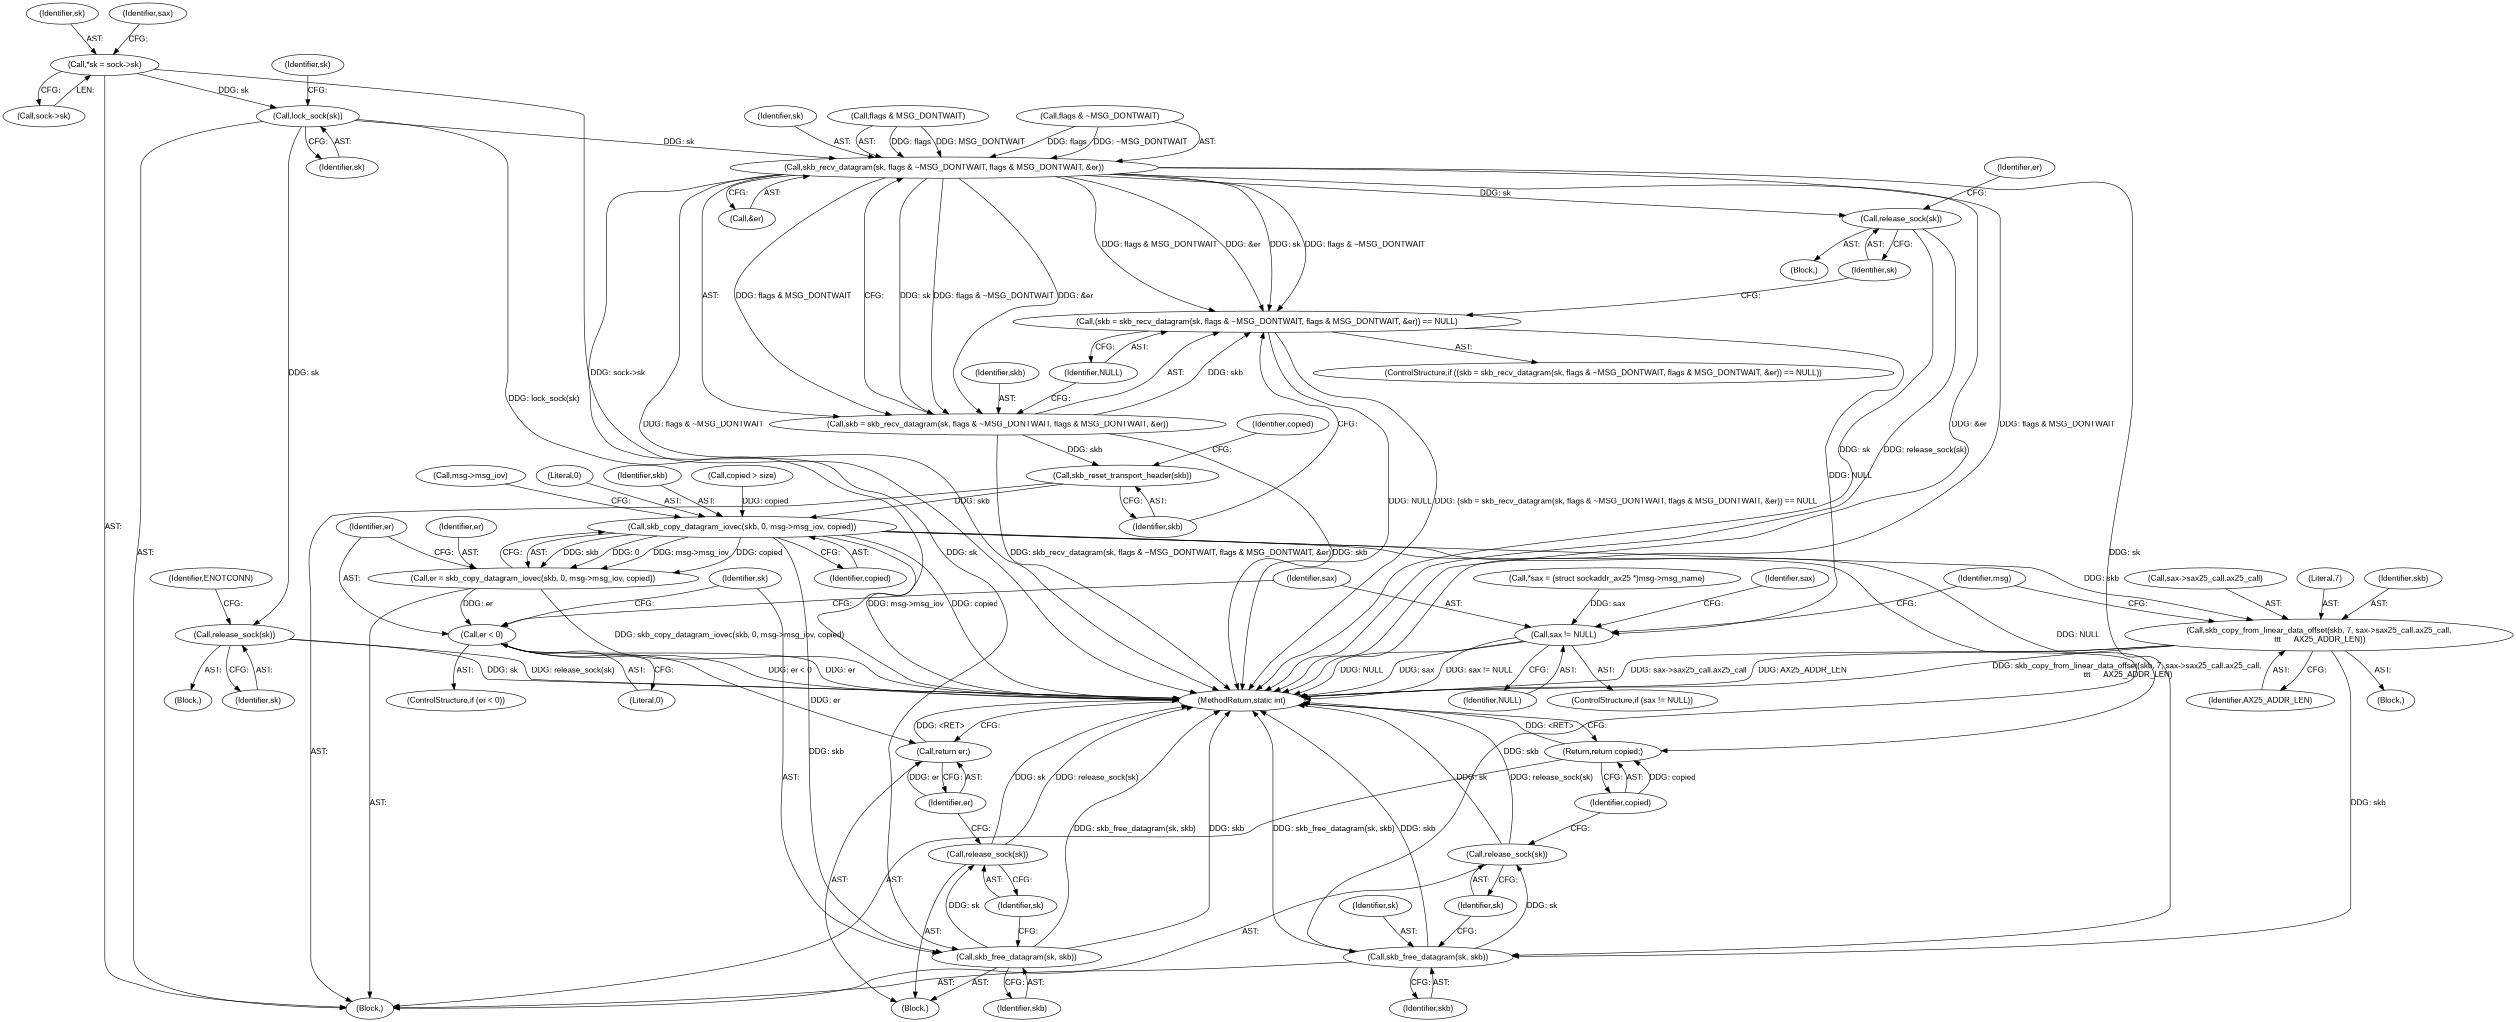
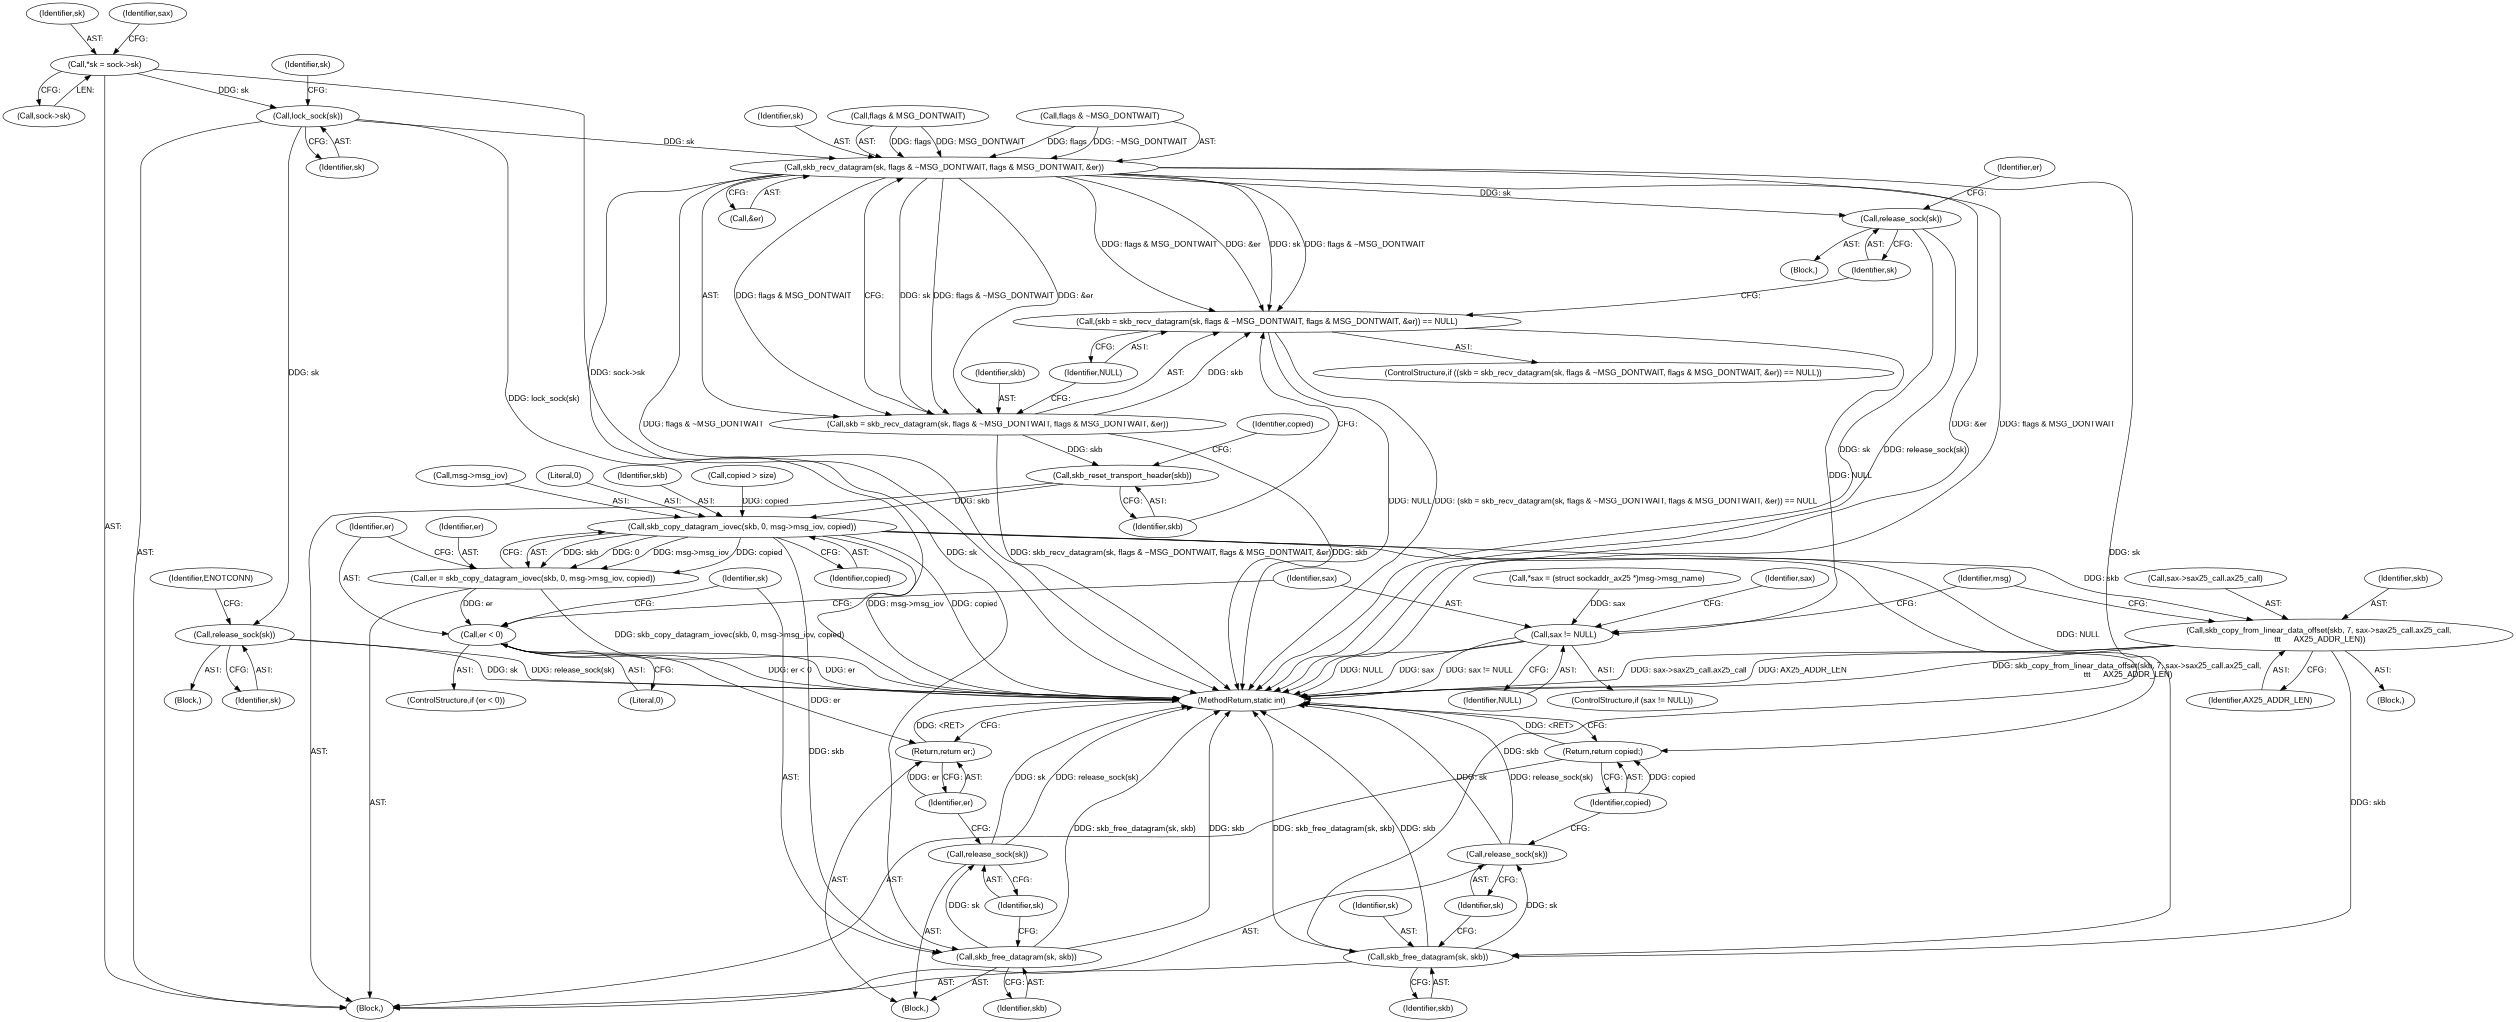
  digraph {
    fontname="Liberation Sans"
    node [fontname="Liberation Sans"]
    edge [fontname="Liberation Sans"]
    n1 [label="(Call,*sk = sock->sk)"]
    n2 [label="(Call,lock_sock(sk))"]
    n3 [label="(Call,sock->sk)"]
    n4 [label="(Block,)"]
    n5 [label="(MethodReturn,static int)"]
    n6 [label="(Call,release_sock(sk))"]
    n7 [label="(Call,skb_recv_datagram(sk, flags & ~MSG_DONTWAIT, flags & MSG_DONTWAIT, &er))"]
    n8 [label="(Identifier,sk)"]
    n9 [label="(Return,return copied;)"]
-   n10 [label="(Call,return er;)"]
+   n10 [label="(Return,return er;)"]
    n11 [label="(Identifier,sk)"]
    n12 [label="(Block,)"]
    n13 [label="(Call,(skb = skb_recv_datagram(sk, flags & ~MSG_DONTWAIT, flags & MSG_DONTWAIT, &er)) == NULL)"]
    n14 [label="(Call,skb = skb_recv_datagram(sk, flags & ~MSG_DONTWAIT, flags & MSG_DONTWAIT, &er))"]
    n15 [label="(Call,skb_free_datagram(sk, skb))"]
    n16 [label="(Call,skb_free_datagram(sk, skb))"]
    n17 [label="(Call,release_sock(sk))"]
    n18 [label="(Call,&er)"]
    n19 [label="(Call,sax != NULL)"]
    n20 [label="(ControlStructure,if ((skb = skb_recv_datagram(sk, flags & ~MSG_DONTWAIT, flags & MSG_DONTWAIT, &er)) == NULL))"]
    n21 [label="(Identifier,NULL)"]
    n22 [label="(Call,skb_reset_transport_header(skb))"]
    n23 [label="(Block,)"]
    n24 [label="(Call,release_sock(sk))"]
    n25 [label="(Identifier,skb)"]
    n26 [label="(Call,release_sock(sk))"]
    n27 [label="(Identifier,skb)"]
    n28 [label="(Identifier,sk)"]
    n29 [label="(Block,)"]
    n30 [label="(Identifier,NULL)"]
    n31 [label="(ControlStructure,if (sax != NULL))"]
    n32 [label="(Call,skb_copy_datagram_iovec(skb, 0, msg->msg_iov, copied))"]
    n33 [label="(Identifier,skb)"]
    n34 [label="(Call,er = skb_copy_datagram_iovec(skb, 0, msg->msg_iov, copied))"]
    n35 [label="(Call,skb_copy_from_linear_data_offset(skb, 7, sax->sax25_call.ax25_call,\n \t\t\t      AX25_ADDR_LEN))"]
    n36 [label="(Identifier,copied)"]
    n37 [label="(Call,er < 0)"]
    n38 [label="(Identifier,AX25_ADDR_LEN)"]
    n39 [label="(Block,)"]
    n40 [label="(Identifier,copied)"]
    n41 [label="(ControlStructure,if (er < 0))"]
    n42 [label="(Literal,0)"]
    n43 [label="(Identifier,er)"]
    n44 [label="(Identifier,sk)"]
    n45 [label="(Identifier,sk)"]
    n46 [label="(Identifier,msg)"]
    n47 [label="(Call,flags & MSG_DONTWAIT)"]
    n48 [label="(Call,flags & ~MSG_DONTWAIT)"]
    n49 [label="(Call,sax->sax25_call.ax25_call)"]
    n50 [label="(Literal,0)"]
    n51 [label="(Identifier,sk)"]
    n52 [label="(Identifier,sk)"]
-   n53 [label="(Literal,7)"]
    n54 [label="(Identifier,ENOTCONN)"]
    n55 [label="(Identifier,er)"]
    n56 [label="(Identifier,er)"]
    n57 [label="(Identifier,copied)"]
    n58 [label="(Identifier,skb)"]
    n59 [label="(Identifier,sk)"]
    n60 [label="(Identifier,er)"]
    n61 [label="(Identifier,skb)"]
    n62 [label="(Call,*sax = (struct sockaddr_ax25 *)msg->msg_name)"]
    n63 [label="(Identifier,skb)"]
    n64 [label="(Identifier,sk)"]
    n65 [label="(Identifier,sk)"]
    n66 [label="(Identifier,sax)"]
    n67 [label="(Identifier,sax)"]
    n68 [label="(Call,copied > size)"]
    n69 [label="(Identifier,sax)"]
    n70 [label="(Call,msg->msg_iov)"]
    n1 -> n2 [label="DDG: sk"]
    n1 -> n3 [label="CFG: "]
    n1 -> n4 [label="AST: "]
    n1 -> n5 [label="DDG: sock->sk"]
    n2 -> n4 [label="AST: "]
    n2 -> n5 [label="DDG: lock_sock(sk)"]
    n2 -> n6 [label="DDG: sk"]
    n2 -> n7 [label="DDG: sk"]
    n2 -> n8 [label="CFG: "]
    n3 -> n1 [label="LEN: "]
    n5 -> n9 [label="CFG: "]
    n5 -> n10 [label="CFG: "]
    n6 -> n5 [label="DDG: release_sock(sk)"]
    n6 -> n5 [label="DDG: sk"]
    n6 -> n11 [label="CFG: "]
    n6 -> n12 [label="AST: "]
    n7 -> n5 [label="DDG: &er"]
    n7 -> n5 [label="DDG: flags & MSG_DONTWAIT"]
    n7 -> n5 [label="DDG: flags & ~MSG_DONTWAIT"]
    n7 -> n13 [label="DDG: sk"]
    n7 -> n13 [label="DDG: flags & ~MSG_DONTWAIT"]
    n7 -> n13 [label="DDG: flags & MSG_DONTWAIT"]
    n7 -> n13 [label="DDG: &er"]
    n7 -> n14 [label="AST: "]
    n7 -> n14 [label="DDG: sk"]
    n7 -> n14 [label="DDG: flags & ~MSG_DONTWAIT"]
    n7 -> n14 [label="DDG: flags & MSG_DONTWAIT"]
    n7 -> n14 [label="DDG: &er"]
    n7 -> n15 [label="DDG: sk"]
    n7 -> n16 [label="DDG: sk"]
    n7 -> n17 [label="DDG: sk"]
    n7 -> n18 [label="CFG: "]
    n8 -> n2 [label="AST: "]
    n9 -> n4 [label="AST: "]
    n9 -> n5 [label="DDG: <RET>"]
    n9 -> n40 [label="CFG: "]
    n10 -> n5 [label="DDG: <RET>"]
    n10 -> n23 [label="AST: "]
    n10 -> n43 [label="CFG: "]
    n11 -> n6 [label="AST: "]
    n13 -> n5 [label="DDG: (skb = skb_recv_datagram(sk, flags & ~MSG_DONTWAIT, flags & MSG_DONTWAIT, &er)) == NULL"]
    n13 -> n5 [label="DDG: NULL"]
    n13 -> n19 [label="DDG: NULL"]
    n13 -> n20 [label="AST: "]
    n13 -> n21 [label="CFG: "]
    n14 -> n5 [label="DDG: skb_recv_datagram(sk, flags & ~MSG_DONTWAIT, flags & MSG_DONTWAIT, &er)"]
    n14 -> n5 [label="DDG: skb"]
    n14 -> n7 [label="CFG: "]
    n14 -> n13 [label="AST: "]
    n14 -> n13 [label="DDG: skb"]
    n14 -> n22 [label="DDG: skb"]
    n15 -> n5 [label="DDG: skb_free_datagram(sk, skb)"]
    n15 -> n5 [label="DDG: skb"]
    n15 -> n23 [label="AST: "]
    n15 -> n24 [label="DDG: sk"]
    n15 -> n25 [label="CFG: "]
    n16 -> n4 [label="AST: "]
    n16 -> n5 [label="DDG: skb_free_datagram(sk, skb)"]
    n16 -> n5 [label="DDG: skb"]
    n16 -> n26 [label="DDG: sk"]
    n16 -> n27 [label="CFG: "]
    n17 -> n5 [label="DDG: sk"]
    n17 -> n5 [label="DDG: release_sock(sk)"]
    n17 -> n28 [label="CFG: "]
    n17 -> n29 [label="AST: "]
    n18 -> n7 [label="AST: "]
    n19 -> n5 [label="DDG: sax"]
    n19 -> n5 [label="DDG: sax != NULL"]
    n19 -> n5 [label="DDG: NULL"]
    n19 -> n30 [label="CFG: "]
    n19 -> n31 [label="AST: "]
    n21 -> n13 [label="AST: "]
    n21 -> n14 [label="CFG: "]
    n22 -> n4 [label="AST: "]
    n22 -> n32 [label="DDG: skb"]
    n22 -> n33 [label="CFG: "]
    n24 -> n5 [label="DDG: release_sock(sk)"]
    n24 -> n5 [label="DDG: sk"]
    n24 -> n23 [label="AST: "]
    n24 -> n44 [label="CFG: "]
    n25 -> n15 [label="AST: "]
    n26 -> n4 [label="AST: "]
    n26 -> n5 [label="DDG: sk"]
    n26 -> n5 [label="DDG: release_sock(sk)"]
    n26 -> n45 [label="CFG: "]
    n27 -> n16 [label="AST: "]
    n28 -> n13 [label="CFG: "]
    n28 -> n17 [label="AST: "]
    n30 -> n19 [label="AST: "]
    n32 -> n5 [label="DDG: msg->msg_iov"]
    n32 -> n5 [label="DDG: copied"]
    n32 -> n9 [label="DDG: NULL"]
    n32 -> n15 [label="DDG: skb"]
    n32 -> n16 [label="DDG: skb"]
    n32 -> n34 [label="AST: "]
    n32 -> n34 [label="DDG: skb"]
    n32 -> n34 [label="DDG: 0"]
    n32 -> n34 [label="DDG: msg->msg_iov"]
    n32 -> n34 [label="DDG: copied"]
    n32 -> n35 [label="DDG: skb"]
    n32 -> n36 [label="CFG: "]
    n33 -> n13 [label="CFG: "]
    n33 -> n22 [label="AST: "]
    n34 -> n4 [label="AST: "]
    n34 -> n5 [label="DDG: skb_copy_datagram_iovec(skb, 0, msg->msg_iov, copied)"]
    n34 -> n32 [label="CFG: "]
    n34 -> n37 [label="DDG: er"]
    n35 -> n5 [label="DDG: skb_copy_from_linear_data_offset(skb, 7, sax->sax25_call.ax25_call,\n \t\t\t      AX25_ADDR_LEN)"]
    n35 -> n5 [label="DDG: sax->sax25_call.ax25_call"]
    n35 -> n5 [label="DDG: AX25_ADDR_LEN"]
    n35 -> n16 [label="DDG: skb"]
    n35 -> n38 [label="CFG: "]
    n35 -> n39 [label="AST: "]
    n36 -> n32 [label="AST: "]
    n37 -> n5 [label="DDG: er < 0"]
    n37 -> n5 [label="DDG: er"]
    n37 -> n10 [label="DDG: er"]
    n37 -> n41 [label="AST: "]
    n37 -> n42 [label="CFG: "]
    n38 -> n35 [label="AST: "]
    n40 -> n9 [label="AST: "]
    n40 -> n9 [label="DDG: copied"]
    n40 -> n26 [label="CFG: "]
    n42 -> n37 [label="AST: "]
    n43 -> n10 [label="AST: "]
    n43 -> n10 [label="DDG: er"]
    n43 -> n24 [label="CFG: "]
    n44 -> n15 [label="CFG: "]
    n44 -> n24 [label="AST: "]
    n45 -> n16 [label="CFG: "]
    n45 -> n26 [label="AST: "]
    n46 -> n19 [label="CFG: "]
    n46 -> n35 [label="CFG: "]
    n47 -> n7 [label="AST: "]
    n47 -> n7 [label="DDG: flags"]
    n47 -> n7 [label="DDG: MSG_DONTWAIT"]
    n48 -> n7 [label="AST: "]
    n48 -> n7 [label="DDG: flags"]
    n48 -> n7 [label="DDG: ~MSG_DONTWAIT"]
    n49 -> n35 [label="AST: "]
    n50 -> n32 [label="AST: "]
    n51 -> n16 [label="AST: "]
    n52 -> n15 [label="AST: "]
    n52 -> n37 [label="CFG: "]
-   n53 -> n35 [label="AST: "]
    n54 -> n6 [label="CFG: "]
    n55 -> n34 [label="AST: "]
    n56 -> n17 [label="CFG: "]
    n57 -> n22 [label="CFG: "]
    n58 -> n14 [label="AST: "]
    n59 -> n2 [label="CFG: "]
    n60 -> n34 [label="CFG: "]
    n60 -> n37 [label="AST: "]
    n61 -> n35 [label="AST: "]
    n62 -> n19 [label="DDG: sax"]
    n63 -> n32 [label="AST: "]
    n64 -> n1 [label="AST: "]
    n65 -> n7 [label="AST: "]
    n66 -> n1 [label="CFG: "]
    n67 -> n19 [label="AST: "]
    n67 -> n37 [label="CFG: "]
    n68 -> n32 [label="DDG: copied"]
    n69 -> n19 [label="CFG: "]
-   n70 -> n32 [label="CFG: "]
+   n70 -> n32 [label="AST: "]
  }
